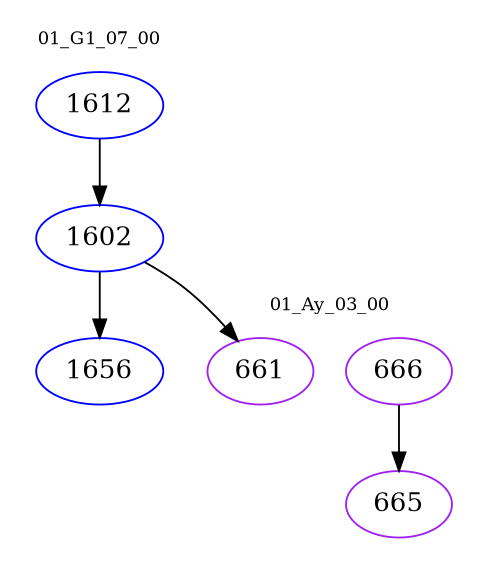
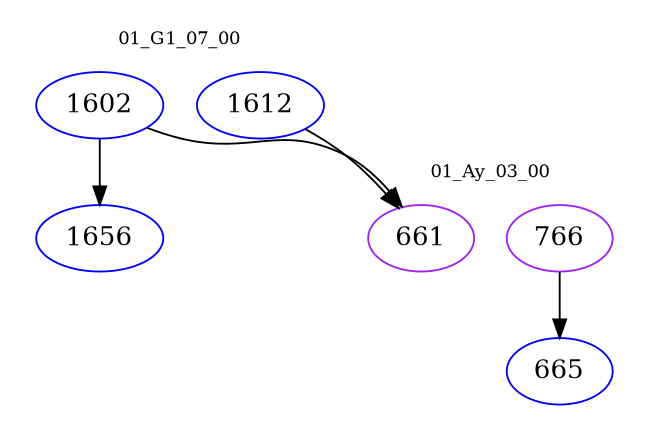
  digraph {
    node [color=blue]
    edge [color=black]
-   n1 [color=purple label=666]
-   n2 [color=purple label=665]
+   n1 [color=purple label=766]
+   n2 [label=665]
    n3 [color=purple label=661]
    n4 [label=1612]
    n5 [label=1602]
    n6 [label=1656]
    subgraph cluster_1 {
      color=white
      fontsize=10
      label="01_Ay_03_00"
      n1
      n2
      n3
    }
    subgraph cluster_2 {
      color=white
      fontsize=10
      label="01_G1_07_00"
      n4
      n5
      n6
    }
    n1 -> n2
-   n4 -> n5
+   n4 -> n3
    n5 -> n3
    n5 -> n6
  }
